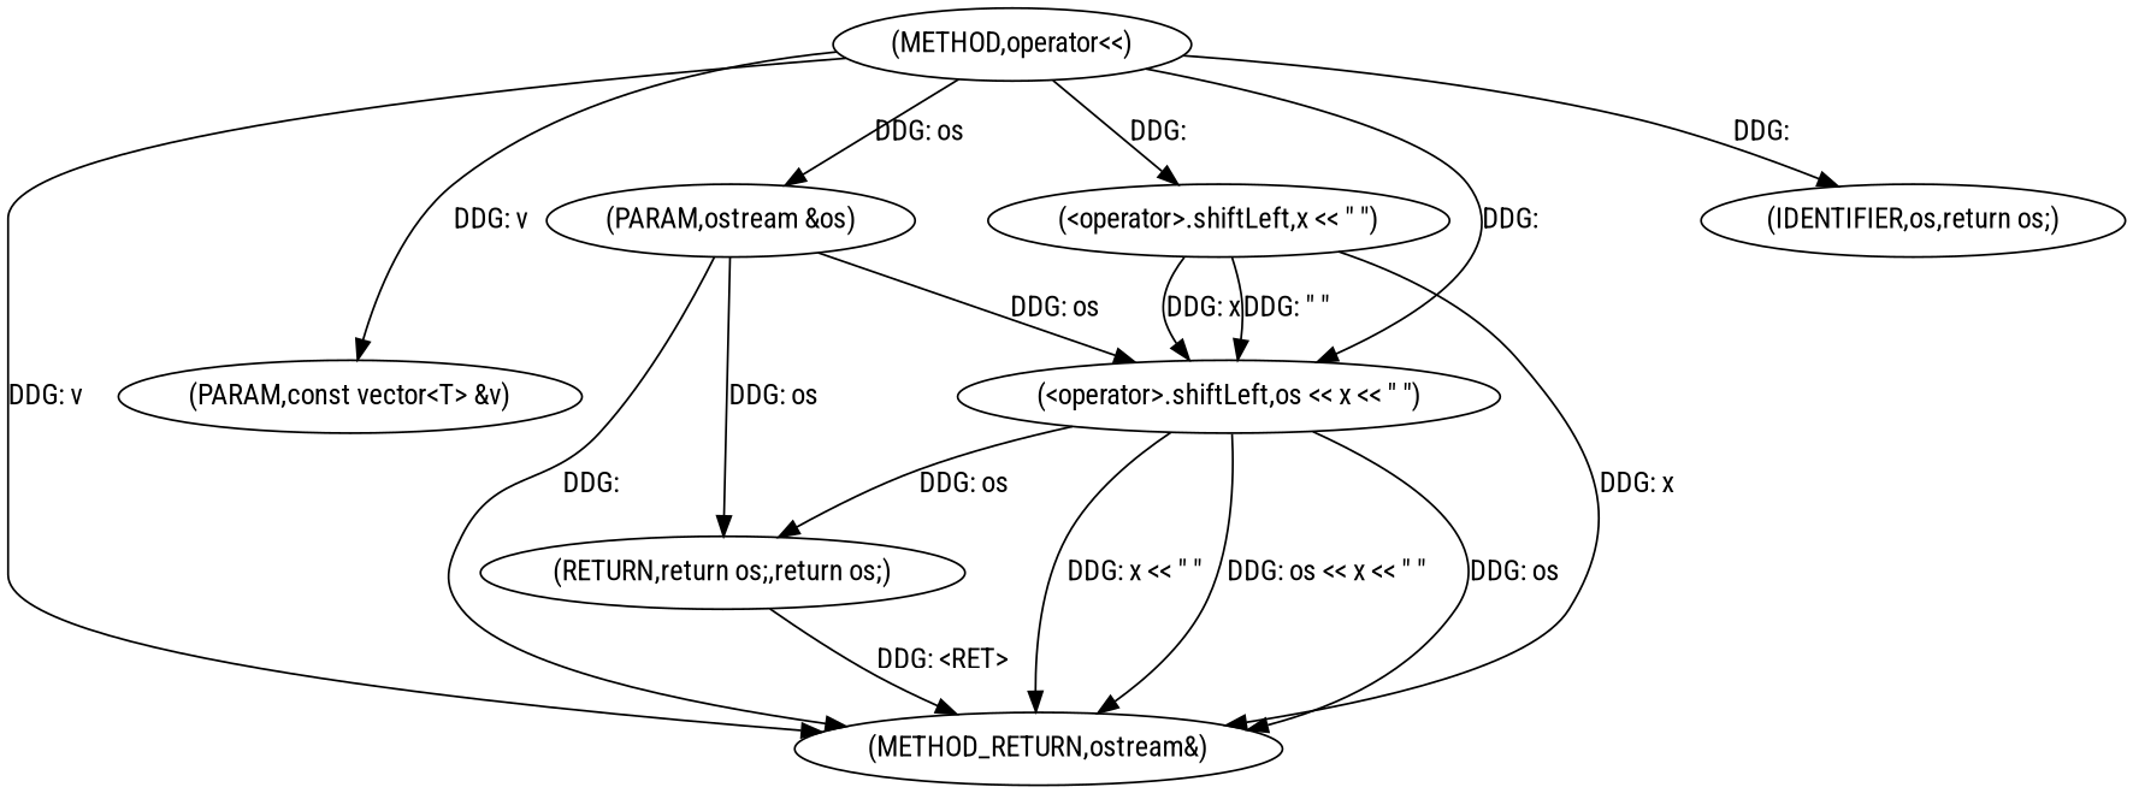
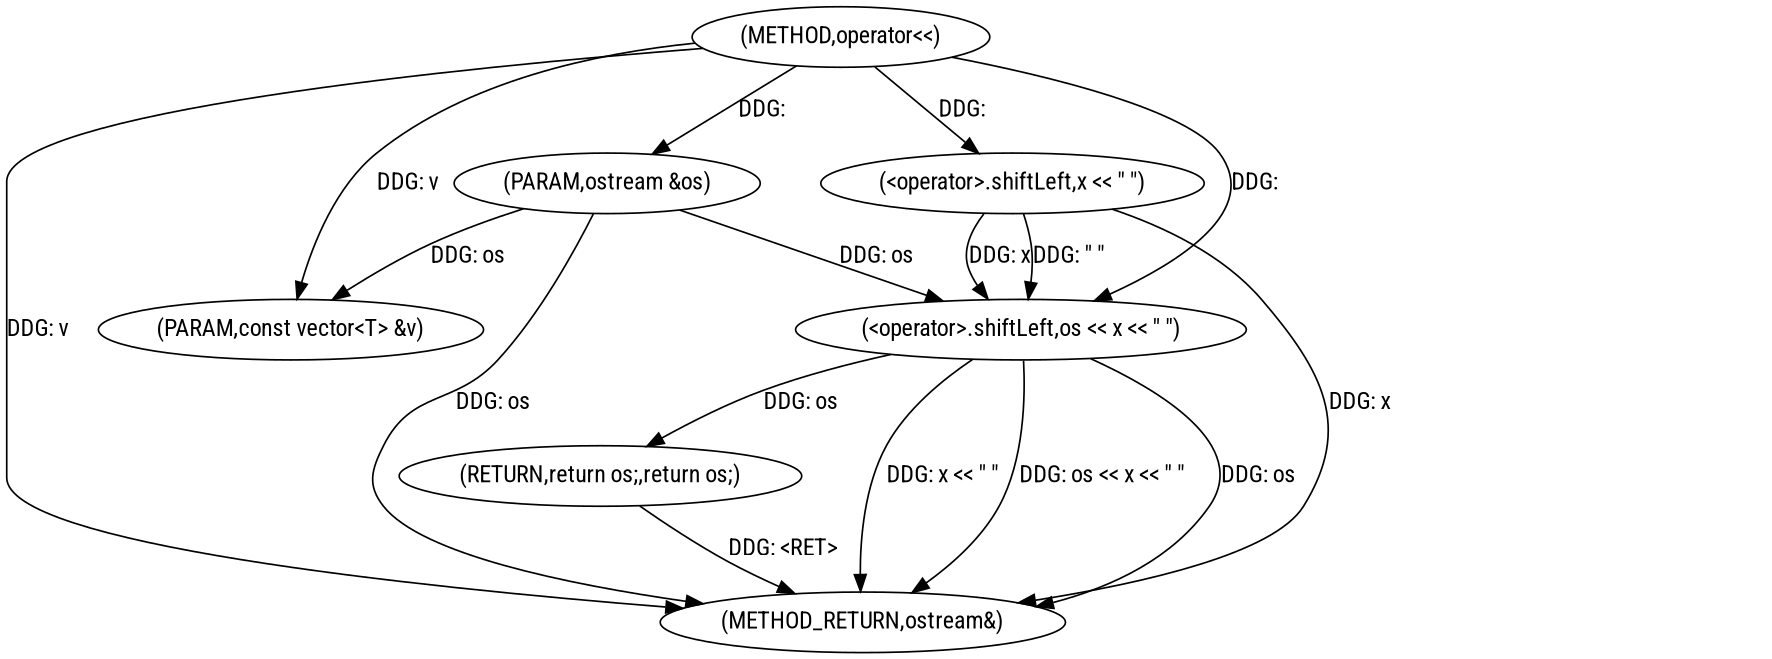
  digraph {
    fontname="Roboto Condensed"
    node [fontname="Roboto Condensed"]
    edge [fontname="Roboto Condensed"]
    n1 [label="(METHOD,operator<<)"]
    n2 [label="(PARAM,ostream &os)"]
    n3 [label="(PARAM,const vector<T> &v)"]
    n4 [label="(<operator>.shiftLeft,os << x << \" \")"]
-   n5 [label="(IDENTIFIER,os,return os;)"]
    n6 [label="(<operator>.shiftLeft,x << \" \")"]
    n7 [label="(METHOD_RETURN,ostream&)"]
    n8 [label="(RETURN,return os;,return os;)"]
-   n1 -> n2 [label="DDG: os"]
+   n1 -> n2 [label="DDG: "]
    n1 -> n3 [label="DDG: v"]
    n1 -> n4 [label="DDG: "]
-   n1 -> n5 [label="DDG: "]
    n1 -> n6 [label="DDG: "]
    n1 -> n7 [label="DDG: v"]
    n2 -> n4 [label="DDG: os"]
-   n2 -> n7 [label="DDG: "]
-   n2 -> n8 [label="DDG: os"]
+   n2 -> n7 [label="DDG: os"]
+   n2 -> n3 [label="DDG: os"]
    n4 -> n7 [label="DDG: os"]
    n4 -> n7 [label="DDG: x << \" \""]
    n4 -> n7 [label="DDG: os << x << \" \""]
    n4 -> n8 [label="DDG: os"]
    n6 -> n4 [label="DDG: x"]
    n6 -> n4 [label="DDG: \" \""]
    n6 -> n7 [label="DDG: x"]
    n8 -> n7 [label="DDG: <RET>"]
  }
